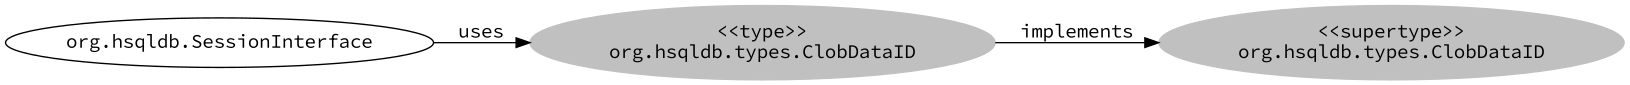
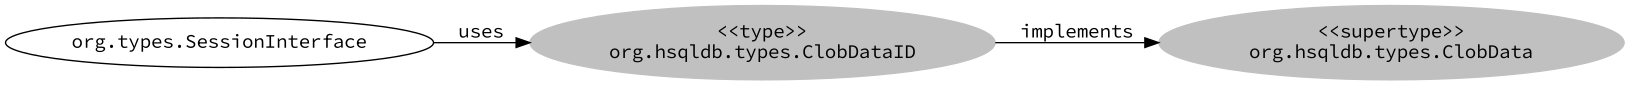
  digraph {
    fontname="Source Code Pro"
    rankdir=LR
    node [color=grey fontname="Source Code Pro" style=filled]
    edge [fontname="Source Code Pro"]
    n1 [label="<<type>>\norg.hsqldb.types.ClobDataID"]
-   n2 [label="<<supertype>>\norg.hsqldb.types.ClobDataID"]
-   n3 [label="org.hsqldb.SessionInterface" color="" style=""]
+   n2 [label="<<supertype>>\norg.hsqldb.types.ClobData"]
+   n3 [label="org.types.SessionInterface" color="" style=""]
    n1 -> n2 [label=implements]
    n3 -> n1 [label=uses]
  }
